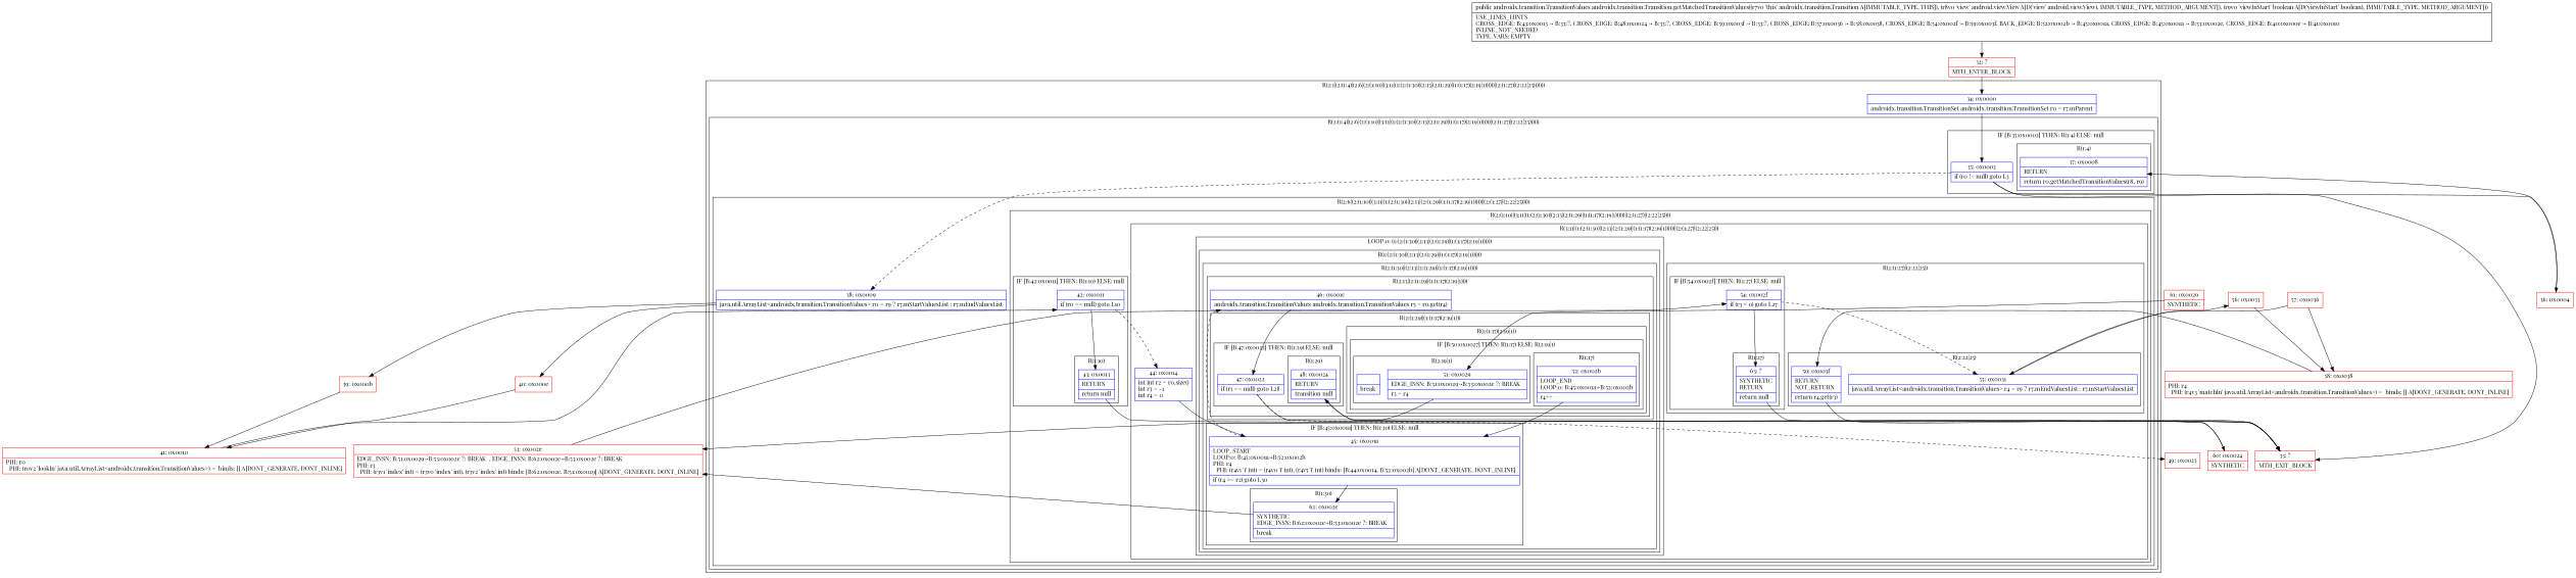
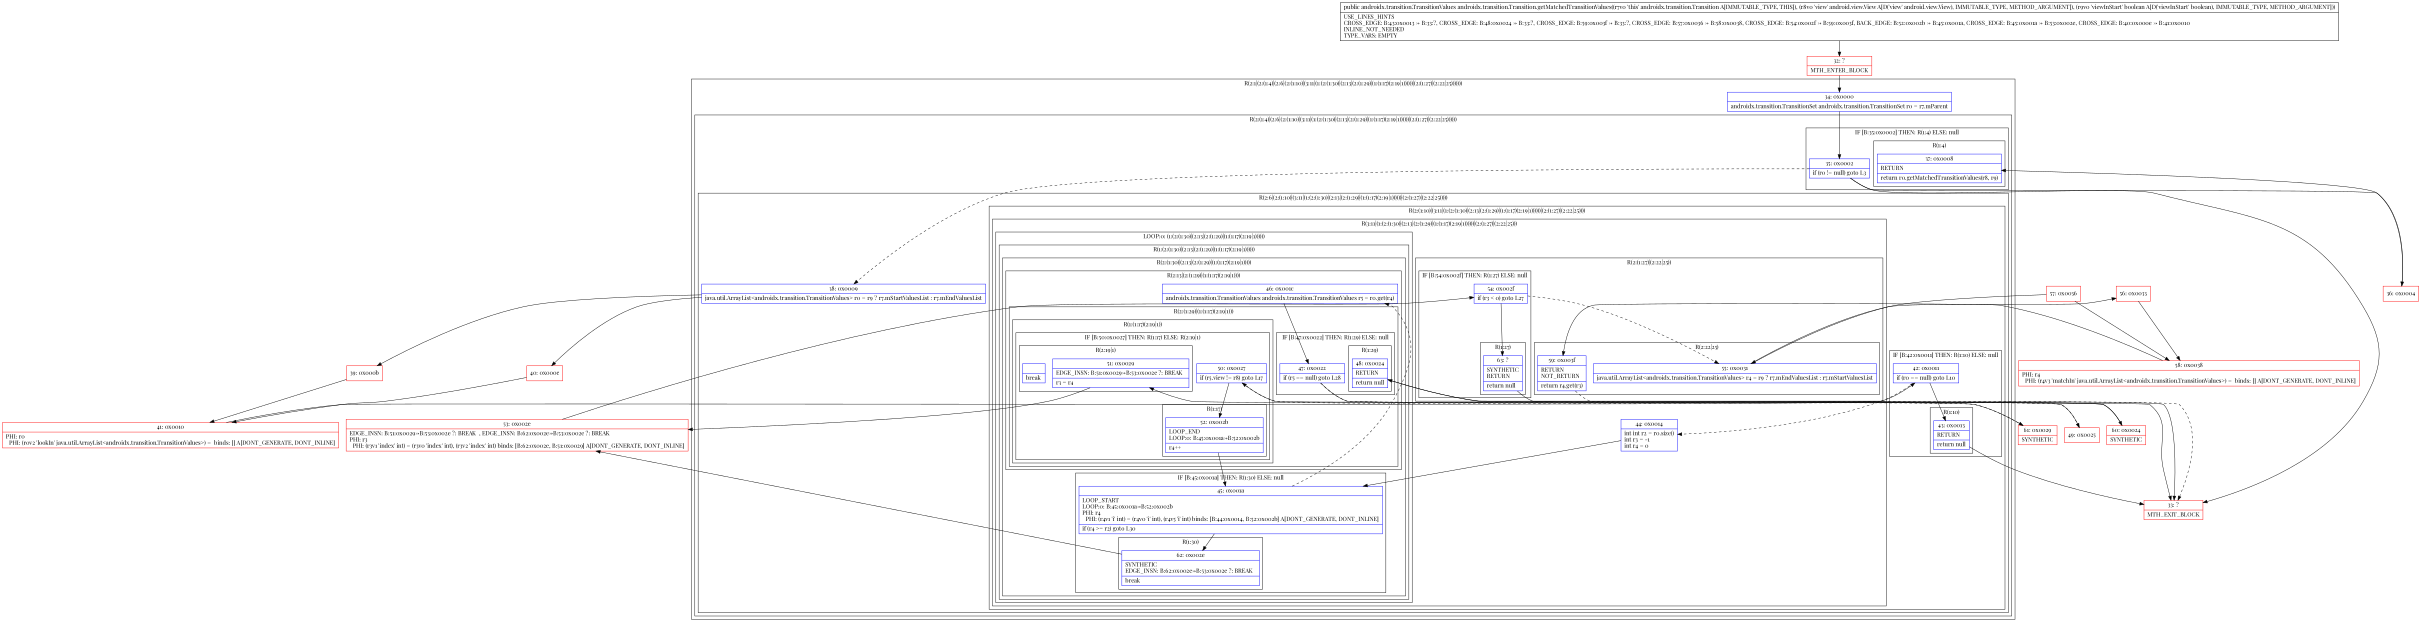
  digraph {
    fontname="Playfair Display"
    node [color=blue fontname="Playfair Display" shape=record]
    edge [fontname="Playfair Display"]
    n1 [label="{37\:\ 0x0008|RETURN\l|return r0.getMatchedTransitionValues(r8, r9)\l}"]
    n2 [label="{35\:\ 0x0002|if (r0 != null) goto L3\l}"]
    n3 [label="{43\:\ 0x0013|RETURN\l|return null\l}"]
    n4 [label="{42\:\ 0x0011|if (r0 == null) goto L10\l}"]
    n5 [label="{62\:\ 0x002e|SYNTHETIC\lEDGE_INSN: B:62:0x002e\-\>B:53:0x002e ?: BREAK  \l|break\l}"]
    n6 [label="{45\:\ 0x001a|LOOP_START\lLOOP:0: B:45:0x001a\-\>B:52:0x002b\lPHI: r4 \l  PHI: (r4v1 'i' int) = (r4v0 'i' int), (r4v5 'i' int) binds: [B:44:0x0014, B:52:0x002b] A[DONT_GENERATE, DONT_INLINE]\l|if (r4 \>= r2) goto L30\l}"]
    n7 [label="{52\:\ 0x002b|LOOP_END\lLOOP:0: B:45:0x001a\-\>B:52:0x002b\l|r4++\l}"]
    n8 [label="{51\:\ 0x0029|EDGE_INSN: B:51:0x0029\-\>B:53:0x002e ?: BREAK  \l|r3 = r4\l}"]
    n9 [label="{|break\l}"]
-   n11 [label="{48\:\ 0x0024|RETURN\l|transition null\l}"]
+   n10 [label="{50\:\ 0x0027|if (r5.view != r8) goto L17\l}"]
+   n11 [label="{48\:\ 0x0024|RETURN\l|return null\l}"]
    n12 [label="{47\:\ 0x0022|if (r5 == null) goto L28\l}"]
    n13 [label="{46\:\ 0x001c|androidx.transition.TransitionValues androidx.transition.TransitionValues r5 = r0.get(r4)\l}"]
    n14 [label="{63\:\ ?|SYNTHETIC\lRETURN\l|return null\l}"]
    n15 [label="{54\:\ 0x002f|if (r3 \< 0) goto L27\l}"]
    n16 [label="{55\:\ 0x0031|java.util.ArrayList\<androidx.transition.TransitionValues\> r4 = r9 ? r7.mEndValuesList : r7.mStartValuesList\l}"]
    n17 [label="{59\:\ 0x003f|RETURN\lNOT_RETURN\l|return r4.get(r3)\l}"]
    n18 [label="{44\:\ 0x0014|int int r2 = r0.size()\lint r3 = \-1\lint r4 = 0\l}"]
    n19 [label="{38\:\ 0x0009|java.util.ArrayList\<androidx.transition.TransitionValues\> r0 = r9 ? r7.mStartValuesList : r7.mEndValuesList\l}"]
    n20 [label="{34\:\ 0x0000|androidx.transition.TransitionSet androidx.transition.TransitionSet r0 = r7.mParent\l}"]
    n21 [color=red label="{36\:\ 0x0004}"]
    n22 [color=red label="{33\:\ ?|MTH_EXIT_BLOCK\l}"]
    n23 [color=red label="{53\:\ 0x002e|EDGE_INSN: B:51:0x0029\-\>B:53:0x002e ?: BREAK  , EDGE_INSN: B:62:0x002e\-\>B:53:0x002e ?: BREAK  \lPHI: r3 \l  PHI: (r3v1 'index' int) = (r3v0 'index' int), (r3v2 'index' int) binds: [B:62:0x002e, B:51:0x0029] A[DONT_GENERATE, DONT_INLINE]\l}"]
    n24 [color=red label="{61\:\ 0x0029|SYNTHETIC\l}"]
    n25 [color=red label="{49\:\ 0x0025}"]
    n26 [color=red label="{60\:\ 0x0024|SYNTHETIC\l}"]
    n27 [color=red label="{56\:\ 0x0033}"]
    n28 [color=red label="{39\:\ 0x000b}"]
    n29 [color=red label="{40\:\ 0x000e}"]
    n30 [color=red label="{41\:\ 0x0010|PHI: r0 \l  PHI: (r0v2 'lookIn' java.util.ArrayList\<androidx.transition.TransitionValues\>) =  binds: [] A[DONT_GENERATE, DONT_INLINE]\l}"]
    n31 [color=red label="{58\:\ 0x0038|PHI: r4 \l  PHI: (r4v3 'matchIn' java.util.ArrayList\<androidx.transition.TransitionValues\>) =  binds: [] A[DONT_GENERATE, DONT_INLINE]\l}"]
    n32 [color=red label="{57\:\ 0x0036}"]
    n33 [color=red label="{32\:\ ?|MTH_ENTER_BLOCK\l}"]
    n34 [label="{public androidx.transition.TransitionValues androidx.transition.Transition.getMatchedTransitionValues((r7v0 'this' androidx.transition.Transition A[IMMUTABLE_TYPE, THIS]), (r8v0 'view' android.view.View A[D('view' android.view.View), IMMUTABLE_TYPE, METHOD_ARGUMENT]), (r9v0 'viewInStart' boolean A[D('viewInStart' boolean), IMMUTABLE_TYPE, METHOD_ARGUMENT]))  | USE_LINES_HINTS\lCROSS_EDGE: B:43:0x0013 \-\> B:33:?, CROSS_EDGE: B:48:0x0024 \-\> B:33:?, CROSS_EDGE: B:59:0x003f \-\> B:33:?, CROSS_EDGE: B:57:0x0036 \-\> B:58:0x0038, CROSS_EDGE: B:54:0x002f \-\> B:59:0x003f, BACK_EDGE: B:52:0x002b \-\> B:45:0x001a, CROSS_EDGE: B:45:0x001a \-\> B:53:0x002e, CROSS_EDGE: B:40:0x000e \-\> B:41:0x0010\lINLINE_NOT_NEEDED\lTYPE_VARS: EMPTY\l}" color=""]
    subgraph cluster_1 {
      label="R(2:1|(2:(1:4)|(2:6|(2:(1:10)|(3:11|(1:(2:(1:30)|(2:13|(2:(1:29)|(1:(1:17)(2:19|1))))))|(2:(1:27)|(2:22|25)))))))"
      n20
      subgraph cluster_2 {
        label="R(2:(1:4)|(2:6|(2:(1:10)|(3:11|(1:(2:(1:30)|(2:13|(2:(1:29)|(1:(1:17)(2:19|1))))))|(2:(1:27)|(2:22|25))))))"
        subgraph cluster_3 {
          label="IF [B:35:0x0002] THEN: R(1:4) ELSE: null"
          n2
          subgraph cluster_4 {
            label="R(1:4)"
            n1
          }
        }
        subgraph cluster_5 {
          label="R(2:6|(2:(1:10)|(3:11|(1:(2:(1:30)|(2:13|(2:(1:29)|(1:(1:17)(2:19|1))))))|(2:(1:27)|(2:22|25)))))"
          n19
          subgraph cluster_6 {
            label="R(2:(1:10)|(3:11|(1:(2:(1:30)|(2:13|(2:(1:29)|(1:(1:17)(2:19|1))))))|(2:(1:27)|(2:22|25))))"
            subgraph cluster_7 {
              label="IF [B:42:0x0011] THEN: R(1:10) ELSE: null"
              n4
              subgraph cluster_8 {
                label="R(1:10)"
                n3
              }
            }
            subgraph cluster_9 {
              label="R(3:11|(1:(2:(1:30)|(2:13|(2:(1:29)|(1:(1:17)(2:19|1))))))|(2:(1:27)|(2:22|25)))"
              n18
              subgraph cluster_10 {
                label="LOOP:0: (1:(2:(1:30)|(2:13|(2:(1:29)|(1:(1:17)(2:19|1))))))"
                subgraph cluster_11 {
                  label="R(1:(2:(1:30)|(2:13|(2:(1:29)|(1:(1:17)(2:19|1))))))"
                  subgraph cluster_12 {
                    label="R(2:(1:30)|(2:13|(2:(1:29)|(1:(1:17)(2:19|1)))))"
                    subgraph cluster_13 {
                      label="IF [B:45:0x001a] THEN: R(1:30) ELSE: null"
                      n6
                      subgraph cluster_14 {
                        label="R(1:30)"
                        n5
                      }
                    }
                    subgraph cluster_15 {
                      label="R(2:13|(2:(1:29)|(1:(1:17)(2:19|1))))"
                      n13
                      subgraph cluster_16 {
                        label="R(2:(1:29)|(1:(1:17)(2:19|1)))"
                        subgraph cluster_17 {
                          label="R(1:(1:17)(2:19|1))"
                          subgraph cluster_18 {
                            label="IF [B:50:0x0027] THEN: R(1:17) ELSE: R(2:19|1)"
+                           n10
                            subgraph cluster_19 {
                              label="R(1:17)"
                              n7
                            }
                            subgraph cluster_20 {
                              label="R(2:19|1)"
                              n8
                              n9
                            }
                          }
                        }
                        subgraph cluster_21 {
                          label="IF [B:47:0x0022] THEN: R(1:29) ELSE: null"
                          n12
                          subgraph cluster_22 {
                            label="R(1:29)"
                            n11
                          }
                        }
                      }
                    }
                  }
                }
              }
              subgraph cluster_23 {
                label="R(2:(1:27)|(2:22|25))"
                subgraph cluster_24 {
                  label="IF [B:54:0x002f] THEN: R(1:27) ELSE: null"
                  n15
                  subgraph cluster_25 {
                    label="R(1:27)"
                    n14
                  }
                }
                subgraph cluster_26 {
                  label="R(2:22|25)"
                  n16
                  n17
                }
              }
            }
          }
        }
      }
    }
    n2 -> n19 [style=dashed]
    n2 -> n21
    n2 -> n22
    n3 -> n22
    n4 -> n3
    n4 -> n18 [style=dashed]
    n5 -> n23
    n6 -> n5
    n6 -> n13 [style=dashed]
    n7 -> n6
    n8 -> n23
+   n10 -> n7
+   n10 -> n24 [style=dashed]
    n11 -> n22
    n12 -> n25 [style=dashed]
    n12 -> n26
    n13 -> n12
    n14 -> n22
    n15 -> n14
    n15 -> n16 [style=dashed]
    n16 -> n27
-   n17 -> n22
+   n17 -> n22 [style=dashed]
    n18 -> n6
    n19 -> n28
    n19 -> n29
    n20 -> n2
    n21 -> n1
    n23 -> n15
    n24 -> n8
+   n25 -> n10
    n26 -> n11
    n27 -> n31
    n28 -> n30
    n29 -> n30
    n30 -> n4
    n31 -> n17
    n32 -> n16
    n32 -> n31
    n33 -> n20
    n34 -> n33
  }
